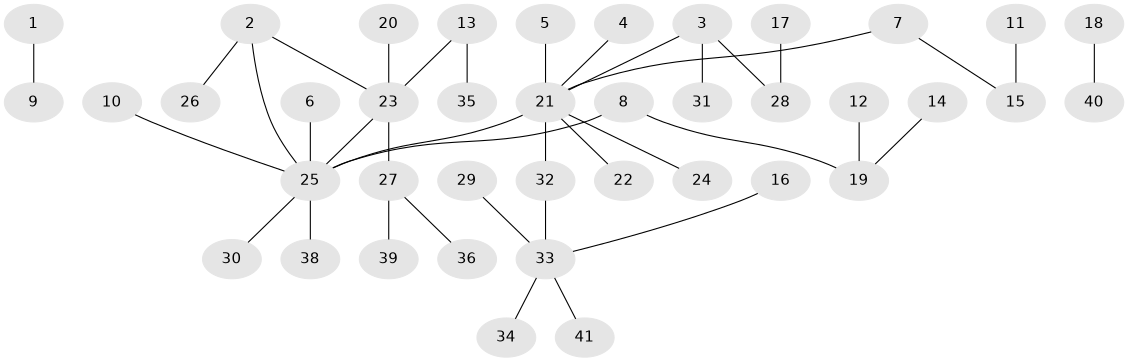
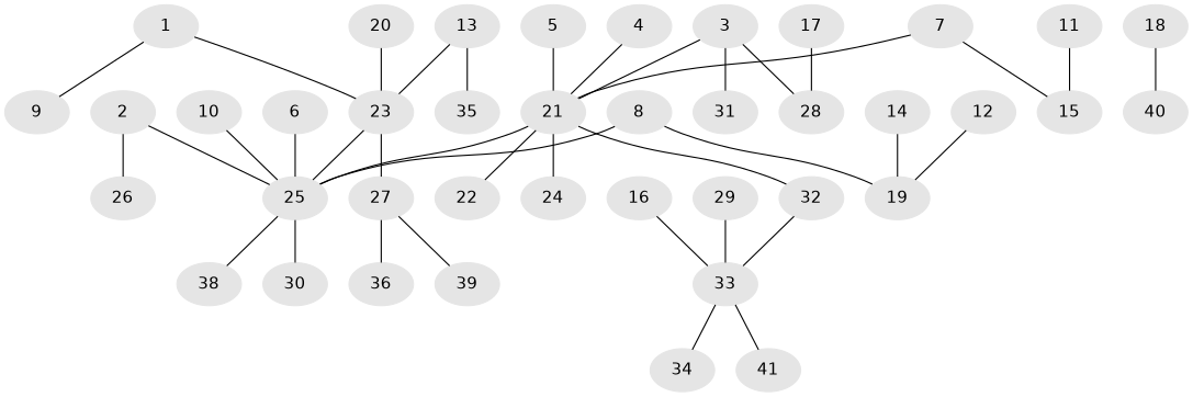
  graph {
    fontname="DejaVu Sans"
    node [color=gray90 fontname="DejaVu Sans" style=filled]
    edge [fontname="DejaVu Sans" weight=1.0]
    1
    9
    23
    25
    27
    2
    26
    30
    38
    3
    21
    28
    31
    22
    24
    32
    4
    5
    6
    18
    40
    7
    15
    8
    19
    10
    11
    12
    13
    35
    14
    16
    33
    34
    41
    17
    20
    36
    39
    29
    1 -- 9
-   2 -- 23
+   1 -- 23
    23 -- 25
    23 -- 27
    25 -- 30
    25 -- 38
    27 -- 36
    27 -- 39
    2 -- 25
    2 -- 26
    3 -- 21
    3 -- 28
    3 -- 31
    21 -- 25
    21 -- 22
    21 -- 24
    21 -- 32
    32 -- 33
    4 -- 21
    5 -- 21
    6 -- 25
    18 -- 40
    7 -- 21
    7 -- 15
    8 -- 25
    8 -- 19
    10 -- 25
    11 -- 15
    12 -- 19
    13 -- 23
    13 -- 35
    14 -- 19
    16 -- 33
    33 -- 34
    33 -- 41
    17 -- 28
    20 -- 23
    29 -- 33
  }
